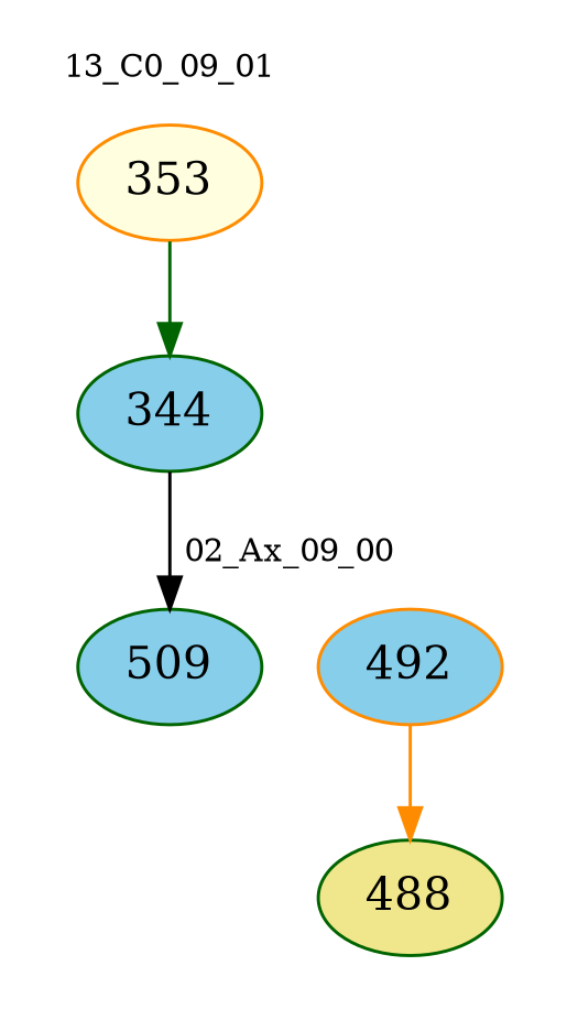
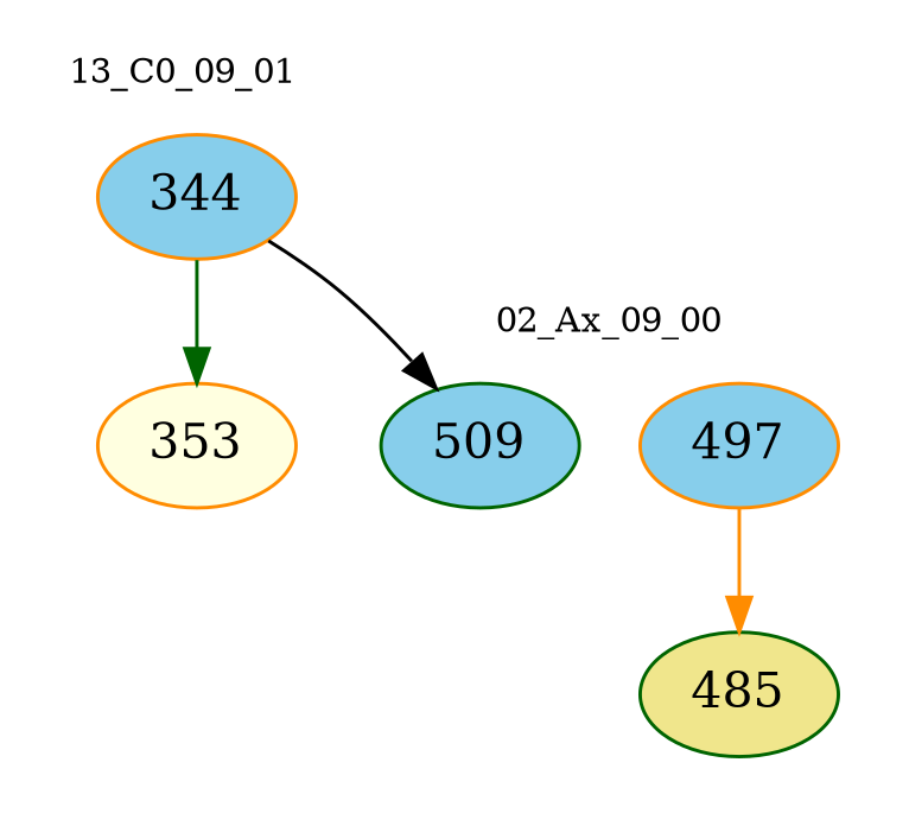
  digraph {
    node [color=darkgreen fillcolor=skyblue style=filled]
-   n1 [color=darkorange label=492]
-   n2 [fillcolor=khaki label=488]
+   n1 [color=darkorange label=497]
+   n2 [fillcolor=khaki label=485]
    n3 [label=509]
-   n4 [label=344]
+   n4 [color=darkorange label=344]
    n5 [color=darkorange fillcolor=lightyellow label=353]
    subgraph cluster_1 {
      color=white
      fontsize=10
      label="02_Ax_09_00"
      n1
      n2
      n3
    }
    subgraph cluster_2 {
      color=white
      fontsize=10
      label="13_C0_09_01"
      n4
      n5
    }
    n1 -> n2 [color=darkorange]
    n4 -> n3 [color=black]
-   n5 -> n4 [color=darkgreen]
+   n4 -> n5 [color=darkgreen]
  }
